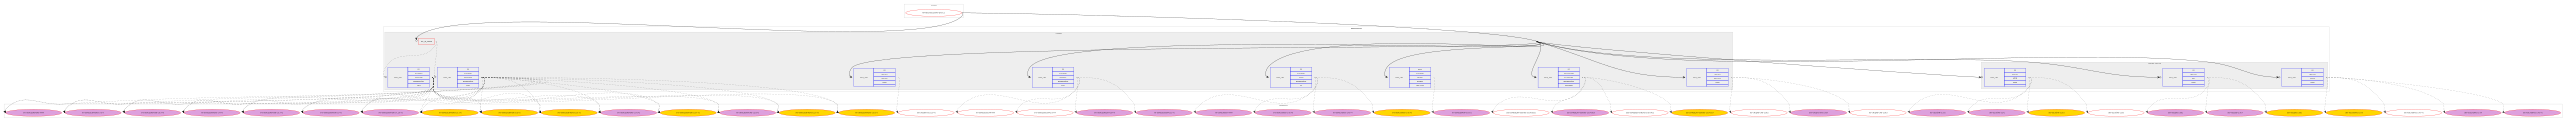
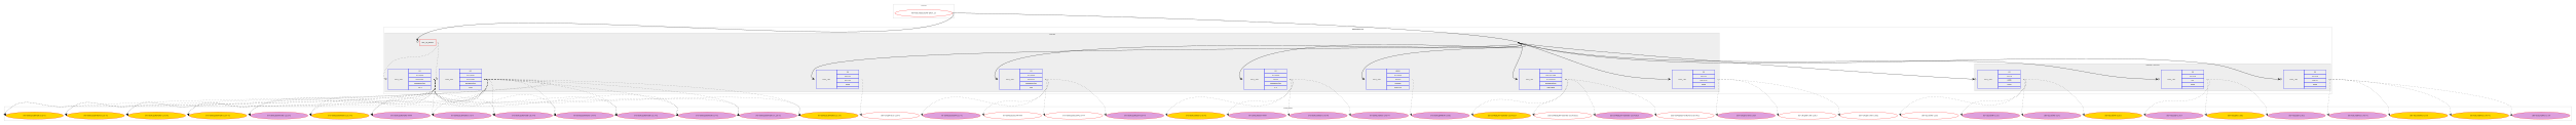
  digraph {
    compound=true
    concentrate=true
    fontname="Comic Neue"
    fontsize=10
    newrank=true
    rankdir=TB
    ranksep=1.5
    node [color=red fillcolor=plum fontname="Comic Neue" fontsize=10 style=filled]
    edge [arrowhead=vee fontname="Comic Neue" headport=w style=dotted tailport=e weight=100]
    n1 [fillcolor=white label="net-libs/libaccounts-glib-1.23" width=4]
    n2 [color=blue label=<<TABLE BORDER="0" CELLBORDER="1" CELLSPACING="0" CELLPADDING="4" WIDTH="220"><TR><TD ROWSPAN="6" CELLPADDING="30">pack_dep</TD></TR><TR><TD WIDTH="110">no</TD></TR><TR><TD>sys-devel</TD></TR><TR><TD>automake</TD></TR><TR><TD>greaterequal</TD></TR><TR><TD>1.16.1</TD></TR></TABLE>> shape=none fillcolor="" style=""]
    n3 [color=blue label=<<TABLE BORDER="0" CELLBORDER="1" CELLSPACING="0" CELLPADDING="4" WIDTH="220"><TR><TD ROWSPAN="6" CELLPADDING="30">pack_dep</TD></TR><TR><TD WIDTH="110">no</TD></TR><TR><TD>sys-devel</TD></TR><TR><TD>automake</TD></TR><TR><TD>greaterequal</TD></TR><TR><TD>1.15.1</TD></TR></TABLE>> shape=none fillcolor="" style=""]
    n4 [label=<<TABLE BORDER="0" CELLBORDER="1" CELLSPACING="0" CELLPADDING="4"><TR><TD CELLPADDING="10">any_of_group</TD></TR></TABLE>> shape=none fillcolor="" style=""]
    n5 [color=blue label=<<TABLE BORDER="0" CELLBORDER="1" CELLSPACING="0" CELLPADDING="4" WIDTH="220"><TR><TD ROWSPAN="6" CELLPADDING="30">pack_dep</TD></TR><TR><TD WIDTH="110">no</TD></TR><TR><TD>app-portage</TD></TR><TR><TD>elt-patches</TD></TR><TR><TD>greaterequal</TD></TR><TR><TD>20170815</TD></TR></TABLE>> shape=none fillcolor="" style=""]
    n6 [color=blue label=<<TABLE BORDER="0" CELLBORDER="1" CELLSPACING="0" CELLPADDING="4" WIDTH="220"><TR><TD ROWSPAN="6" CELLPADDING="30">pack_dep</TD></TR><TR><TD WIDTH="110">no</TD></TR><TR><TD>dev-util</TD></TR><TR><TD>glib-utils</TD></TR><TR><TD>none</TD></TR><TR><TD></TD></TR></TABLE>> shape=none fillcolor="" style=""]
    n7 [color=blue label=<<TABLE BORDER="0" CELLBORDER="1" CELLSPACING="0" CELLPADDING="4" WIDTH="220"><TR><TD ROWSPAN="6" CELLPADDING="30">pack_dep</TD></TR><TR><TD WIDTH="110">no</TD></TR><TR><TD>dev-util</TD></TR><TR><TD>gtk-doc</TD></TR><TR><TD>none</TD></TR><TR><TD></TD></TR></TABLE>> shape=none fillcolor="" style=""]
    n8 [color=blue label=<<TABLE BORDER="0" CELLBORDER="1" CELLSPACING="0" CELLPADDING="4" WIDTH="220"><TR><TD ROWSPAN="6" CELLPADDING="30">pack_dep</TD></TR><TR><TD WIDTH="110">no</TD></TR><TR><TD>sys-devel</TD></TR><TR><TD>autoconf</TD></TR><TR><TD>greaterequal</TD></TR><TR><TD>2.69</TD></TR></TABLE>> shape=none fillcolor="" style=""]
    n9 [color=blue label=<<TABLE BORDER="0" CELLBORDER="1" CELLSPACING="0" CELLPADDING="4" WIDTH="220"><TR><TD ROWSPAN="6" CELLPADDING="30">pack_dep</TD></TR><TR><TD WIDTH="110">no</TD></TR><TR><TD>sys-devel</TD></TR><TR><TD>libtool</TD></TR><TR><TD>greaterequal</TD></TR><TR><TD>2.4</TD></TR></TABLE>> shape=none fillcolor="" style=""]
    n10 [color=blue label=<<TABLE BORDER="0" CELLBORDER="1" CELLSPACING="0" CELLPADDING="4" WIDTH="220"><TR><TD ROWSPAN="6" CELLPADDING="30">pack_dep</TD></TR><TR><TD WIDTH="110">weak</TD></TR><TR><TD>sys-devel</TD></TR><TR><TD>gettext</TD></TR><TR><TD>smaller</TD></TR><TR><TD>0.18.1.1-r3</TD></TR></TABLE>> shape=none fillcolor="" style=""]
    n11 [color=blue label=<<TABLE BORDER="0" CELLBORDER="1" CELLSPACING="0" CELLPADDING="4" WIDTH="220"><TR><TD ROWSPAN="6" CELLPADDING="30">pack_dep</TD></TR><TR><TD WIDTH="110">no</TD></TR><TR><TD>dev-db</TD></TR><TR><TD>sqlite</TD></TR><TR><TD>none</TD></TR><TR><TD></TD></TR></TABLE>> shape=none fillcolor="" style=""]
    n12 [color=blue label=<<TABLE BORDER="0" CELLBORDER="1" CELLSPACING="0" CELLPADDING="4" WIDTH="220"><TR><TD ROWSPAN="6" CELLPADDING="30">pack_dep</TD></TR><TR><TD WIDTH="110">no</TD></TR><TR><TD>dev-libs</TD></TR><TR><TD>glib</TD></TR><TR><TD>none</TD></TR><TR><TD></TD></TR></TABLE>> shape=none fillcolor="" style=""]
    n13 [color=blue label=<<TABLE BORDER="0" CELLBORDER="1" CELLSPACING="0" CELLPADDING="4" WIDTH="220"><TR><TD ROWSPAN="6" CELLPADDING="30">pack_dep</TD></TR><TR><TD WIDTH="110">no</TD></TR><TR><TD>dev-libs</TD></TR><TR><TD>libxml2</TD></TR><TR><TD>none</TD></TR><TR><TD></TD></TR></TABLE>> shape=none fillcolor="" style=""]
    n14 [fillcolor=gold label="sys-devel/automake-1.10.3-r3" width=4]
-   n15 [fillcolor=gold label="sys-devel/automake-1.11.6-r3" width=4]
    n16 [label="sys-devel/automake-1.12.6-r2" width=4]
    n17 [fillcolor=gold label="sys-devel/automake-1.13.4-r2" width=4]
-   n18 [label="sys-devel/automake-1.14.1-r2" width=4]
+   n18 [fillcolor=gold label="sys-devel/automake-1.14.1-r2" width=4]
    n19 [fillcolor=gold label="sys-devel/automake-1.15.1-r2" width=4]
    n20 [fillcolor=gold label="sys-devel/automake-1.16-r2" width=4]
    n21 [fillcolor=gold label="sys-devel/automake-1.16.1-r1" width=4]
    n22 [label="sys-devel/automake-1.4_p6-r2" width=4]
    n23 [label="sys-devel/automake-1.5-r2" width=4]
    n24 [label="sys-devel/automake-1.6.3-r2" width=4]
    n25 [label="sys-devel/automake-1.7.9-r3" width=4]
    n26 [label="sys-devel/automake-1.8.5-r5" width=4]
    n27 [label="sys-devel/automake-1.9.6-r5" width=4]
    n28 [label="sys-devel/automake-9999" width=4]
    n29 [fillcolor=gold label="app-portage/elt-patches-20170317" width=4]
    n30 [fillcolor=white label="app-portage/elt-patches-20170422" width=4]
    n31 [label="app-portage/elt-patches-20170815" width=4]
    n32 [fillcolor=white label="app-portage/elt-patches-20170826.1" width=4]
    n33 [label="dev-util/glib-utils-2.56.4" width=4]
    n34 [fillcolor=white label="dev-util/glib-utils-2.58.2" width=4]
    n35 [fillcolor=white label="dev-util/glib-utils-2.58.3" width=4]
    n36 [fillcolor=white label="dev-util/gtk-doc-1.25-r1" width=4]
    n37 [label="sys-devel/autoconf-2.13-r1" width=4]
    n38 [label="sys-devel/autoconf-2.64-r1" width=4]
    n39 [fillcolor=white label="sys-devel/autoconf-2.69-r4" width=4]
    n40 [fillcolor=white label="sys-devel/autoconf-9999" width=4]
    n41 [fillcolor=gold label="sys-devel/libtool-2.4.6-r3" width=4]
    n42 [label="sys-devel/libtool-2.4.6-r4" width=4]
    n43 [label="sys-devel/libtool-2.4.6-r5" width=4]
    n44 [label="sys-devel/libtool-9999" width=4]
    n45 [label="sys-devel/gettext-0.19.8.1" width=4]
    n46 [fillcolor=white label="dev-db/sqlite-1.25.3" width=4]
    n47 [fillcolor=gold label="dev-db/sqlite-3.26.0" width=4]
    n48 [label="dev-db/sqlite-3.27.1" width=4]
    n49 [label="dev-db/sqlite-3.27.2" width=4]
    n50 [label="dev-libs/glib-2.56.4" width=4]
    n51 [label="dev-libs/glib-2.58.2" width=4]
    n52 [fillcolor=gold label="dev-libs/glib-2.58.3" width=4]
    n53 [fillcolor=gold label="dev-libs/libxml2-2.9.8" width=4]
    n54 [label="dev-libs/libxml2-2.9.8-r1" width=4]
    n55 [label="dev-dep/libxml2-2.9.9" width=4]
-   n56 [fillcolor=white label="dev-libs/libxml2-2.9.9-r1" width=4]
+   n56 [fillcolor=gold label="dev-libs/libxml2-2.9.9-r1" width=4]
    subgraph cluster_1 {
      color=gray
      label=<<i>ebuild</i>>
      rank=same
      n1
    }
    subgraph cluster_2 {
      color=gray
      label=<<i>dependencies</i>>
      subgraph cluster_3 {
        color=gray
        fillcolor="#eeeeee"
        label=<<i>compile</i>>
        style=filled
        subgraph sub_4 {
          color=gray
          fillcolor="#eeeeee"
          label=<<i>compile</i>>
          style=filled
          n4
          subgraph sub_5 {
            color=gray
            fillcolor="#eeeeee"
            label=<<i>compile</i>>
            style=filled
            n2
          }
          subgraph sub_6 {
            color=gray
            fillcolor="#eeeeee"
            label=<<i>compile</i>>
            style=filled
            n3
          }
        }
        subgraph sub_7 {
          color=gray
          fillcolor="#eeeeee"
          label=<<i>compile</i>>
          style=filled
          n5
        }
        subgraph sub_8 {
          color=gray
          fillcolor="#eeeeee"
          label=<<i>compile</i>>
          style=filled
          n6
        }
        subgraph sub_9 {
          color=gray
          fillcolor="#eeeeee"
          label=<<i>compile</i>>
          style=filled
          n7
        }
        subgraph sub_10 {
          color=gray
          fillcolor="#eeeeee"
          label=<<i>compile</i>>
          style=filled
          n8
        }
        subgraph sub_11 {
          color=gray
          fillcolor="#eeeeee"
          label=<<i>compile</i>>
          style=filled
          n9
        }
        subgraph sub_12 {
          color=gray
          fillcolor="#eeeeee"
          label=<<i>compile</i>>
          style=filled
          n10
        }
      }
      subgraph cluster_13 {
        color=gray
        fillcolor="#eeeeee"
        label=<<i>compile and run</i>>
        style=filled
        subgraph sub_14 {
          color=gray
          fillcolor="#eeeeee"
          label=<<i>compile and run</i>>
          style=filled
          n11
        }
        subgraph sub_15 {
          color=gray
          fillcolor="#eeeeee"
          label=<<i>compile and run</i>>
          style=filled
          n12
        }
        subgraph sub_16 {
          color=gray
          fillcolor="#eeeeee"
          label=<<i>compile and run</i>>
          style=filled
          n13
        }
      }
      subgraph cluster_17 {
        color=gray
        fillcolor="#eeeeee"
        label=<<i>run</i>>
        style=filled
      }
    }
    subgraph cluster_18 {
      color=gray
      label=<<i>candidates</i>>
      rank=same
      subgraph sub_19 {
        color=black
        label=<<i>candidates</i>>
        nodesep=1
        rank=same
        n14
-       n15
        n16
        n17
        n18
        n19
        n20
        n21
        n22
        n23
        n24
        n25
        n26
        n27
        n28
      }
      subgraph sub_20 {
        color=black
        label=<<i>candidates</i>>
        nodesep=1
        rank=same
        n14
-       n15
        n16
        n17
        n18
        n19
        n20
        n21
        n22
        n23
        n24
        n25
        n26
        n27
        n28
      }
      subgraph sub_21 {
        color=black
        label=<<i>candidates</i>>
        nodesep=1
        rank=same
        n29
        n30
        n31
        n32
      }
      subgraph sub_22 {
        color=black
        label=<<i>candidates</i>>
        nodesep=1
        rank=same
        n33
        n34
        n35
      }
      subgraph sub_23 {
        color=black
        label=<<i>candidates</i>>
        nodesep=1
        rank=same
        n36
      }
      subgraph sub_24 {
        color=black
        label=<<i>candidates</i>>
        nodesep=1
        rank=same
        n37
        n38
        n39
        n40
      }
      subgraph sub_25 {
        color=black
        label=<<i>candidates</i>>
        nodesep=1
        rank=same
        n41
        n42
        n43
        n44
      }
      subgraph sub_26 {
        color=black
        label=<<i>candidates</i>>
        nodesep=1
        rank=same
        n45
      }
      subgraph sub_27 {
        color=black
        label=<<i>candidates</i>>
        nodesep=1
        rank=same
        n46
        n47
        n48
        n49
      }
      subgraph sub_28 {
        color=black
        label=<<i>candidates</i>>
        nodesep=1
        rank=same
        n50
        n51
        n52
      }
      subgraph sub_29 {
        color=black
        label=<<i>candidates</i>>
        nodesep=1
        rank=same
        n53
        n54
        n55
        n56
      }
    }
    n1 -> n4 [arrowhead=odotvee style=solid weight=20]
    n1 -> n5 [style=solid weight=20]
    n1 -> n6 [style=solid weight=20]
    n1 -> n7 [style=solid weight=20]
    n1 -> n8 [style=solid weight=20]
    n1 -> n9 [style=solid weight=20]
    n1 -> n10 [style=solid weight=20]
    n1 -> n11 [arrowhead=odotvee style=solid weight=20]
    n1 -> n12 [arrowhead=odotvee style=solid weight=20]
    n1 -> n13 [arrowhead=odotvee style=solid weight=20]
    n2 -> n14
-   n2 -> n15
    n2 -> n16
    n2 -> n17
    n2 -> n18
    n2 -> n19
    n2 -> n20
    n2 -> n21
    n2 -> n22
    n2 -> n23
    n2 -> n24
    n2 -> n25
    n2 -> n26
    n2 -> n27
    n2 -> n28
    n3 -> n14
-   n3 -> n15
    n3 -> n16
    n3 -> n17
    n3 -> n18
    n3 -> n19
    n3 -> n20
    n3 -> n21
    n3 -> n22
    n3 -> n23
    n3 -> n24
    n3 -> n25
    n3 -> n26
    n3 -> n27
    n3 -> n28
    n4 -> n2 [arrowhead=oinv weight=20]
    n4 -> n3 [arrowhead=oinv weight=20]
    n5 -> n29
    n5 -> n30
    n5 -> n31
    n5 -> n32
    n6 -> n33
    n6 -> n34
    n6 -> n35
    n7 -> n36
    n8 -> n37
    n8 -> n38
    n8 -> n39
    n8 -> n40
    n9 -> n41
    n9 -> n42
    n9 -> n43
    n9 -> n44
    n10 -> n45
    n11 -> n46
    n11 -> n47
    n11 -> n48
    n11 -> n49
    n12 -> n50
    n12 -> n51
    n12 -> n52
    n13 -> n53
    n13 -> n54
    n13 -> n55
    n13 -> n56
  }
